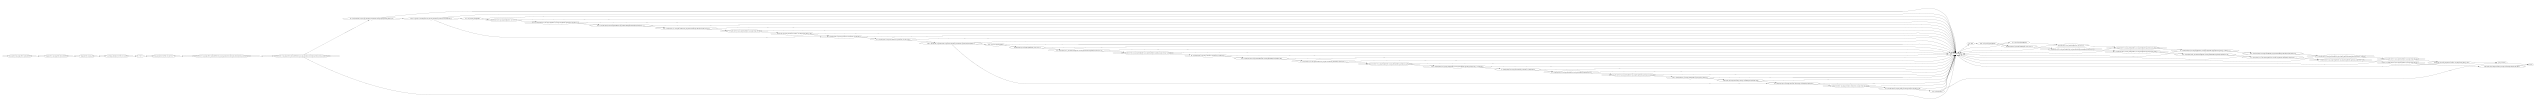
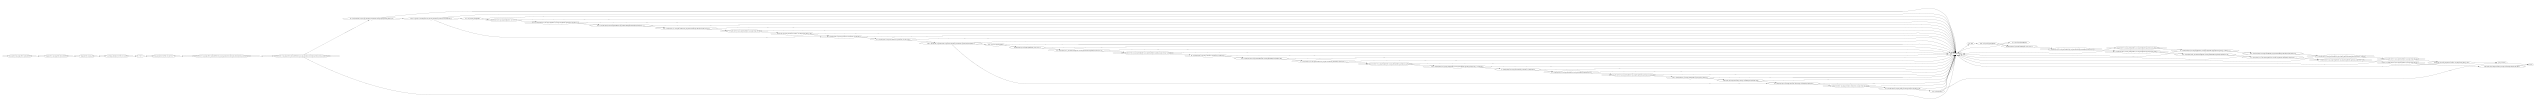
  digraph {
    fontname="PT Serif"
    rankdir=LR
    node [fontname="PT Serif"]
    edge [fontname="PT Serif"]
    "r0 := @parameter0: java.lang.reflect.AnnotatedElement"
    "r3 := @parameter1: java.lang.reflect.AnnotatedElement"
    n3 [label="r6 := @parameter2: java.lang.Class"]
    "$i0 = <javaT.lang.'annotation'.UnitTest: int numTests>"
    "$i1 = $i0 + 1"
    "<javaT.lang.'annotation'.UnitTest: int numTests> = $i1"
    "r2 = interfaceinvoke r0.<java.lang.reflect.AnnotatedElement: java.lang.'annotation'.Annotation getAnnotation(java.lang.Class)>(r1)"
    "r4 = interfaceinvoke r3.<java.lang.reflect.AnnotatedElement: java.lang.'annotation'.Annotation getAnnotation(java.lang.Class)>(r1)"
    "$z0 = interfaceinvoke r2.<java.lang.'annotation'.Annotation: boolean equals(java.lang.Object)>(r4)"
    "$r28 := @caughtexception"
    "if $z0 != 0 goto $i2 = interfaceinvoke r2.<java.lang.'annotation'.Annotation: int hashCode()>()"
    "r29 = $r28"
    "$r23 = new java.lang.StringBuilder"
    "$i2 = interfaceinvoke r2.<java.lang.'annotation'.Annotation: int hashCode()>()"
    "specialinvoke $r23.<java.lang.StringBuilder: void <init>()>()"
    "$i3 = interfaceinvoke r4.<java.lang.'annotation'.Annotation: int hashCode()>()"
    "$r24 = virtualinvoke $r23.<java.lang.StringBuilder: java.lang.StringBuilder append(java.lang.Object)>(r2)"
    "$r25 = virtualinvoke $r24.<java.lang.StringBuilder: java.lang.StringBuilder append(java.lang.String)>(\" != \")"
    "$r26 = virtualinvoke $r25.<java.lang.StringBuilder: java.lang.StringBuilder append(java.lang.Object)>(r4)"
    "$r27 = virtualinvoke $r26.<java.lang.StringBuilder: java.lang.String toString()>()"
    "staticinvoke <javaT.lang.'annotation'.UnitTest: void fail(java.lang.String)>($r27)"
    "if $i2 == $i3 goto $r5 = interfaceinvoke r2.<java.lang.'annotation'.Annotation: java.lang.String toString()>()"
    "$r13 = new java.lang.StringBuilder"
    "$r5 = interfaceinvoke r2.<java.lang.'annotation'.Annotation: java.lang.String toString()>()"
    "specialinvoke $r13.<java.lang.StringBuilder: void <init>()>()"
    "$r6 = interfaceinvoke r4.<java.lang.'annotation'.Annotation: java.lang.String toString()>()"
    "$r14 = virtualinvoke $r13.<java.lang.StringBuilder: java.lang.StringBuilder append(java.lang.Object)>(r2)"
    "$r15 = virtualinvoke $r14.<java.lang.StringBuilder: java.lang.StringBuilder append(java.lang.String)>(\".hashCode() [\")"
    "$i4 = interfaceinvoke r2.<java.lang.'annotation'.Annotation: int hashCode()>()"
    "$r16 = virtualinvoke $r15.<java.lang.StringBuilder: java.lang.StringBuilder append(int)>($i4)"
    "$r17 = virtualinvoke $r16.<java.lang.StringBuilder: java.lang.StringBuilder append(java.lang.String)>(\"] != \")"
    "$r18 = virtualinvoke $r17.<java.lang.StringBuilder: java.lang.StringBuilder append(java.lang.Object)>(r4)"
    "$r19 = virtualinvoke $r18.<java.lang.StringBuilder: java.lang.StringBuilder append(java.lang.String)>(\" .hashCode()[\")"
    "$i5 = interfaceinvoke r4.<java.lang.'annotation'.Annotation: int hashCode()>()"
    "$r20 = virtualinvoke $r19.<java.lang.StringBuilder: java.lang.StringBuilder append(int)>($i5)"
    "$r21 = virtualinvoke $r20.<java.lang.StringBuilder: java.lang.StringBuilder append(java.lang.String)>(\"]\")"
    "$r22 = virtualinvoke $r21.<java.lang.StringBuilder: java.lang.String toString()>()"
    "staticinvoke <javaT.lang.'annotation'.UnitTest: void fail(java.lang.String)>($r22)"
    "$z1 = virtualinvoke $r5.<java.lang.String: boolean equals(java.lang.Object)>($r6)"
    "if $z1 != 0 goto (branch)"
    "goto [?= return]"
    "$r7 = new java.lang.StringBuilder"
-   "specialinvoke $r7.<java.lang.StringBuilder: void <init>()>()"
    return
    "$r8 = virtualinvoke $r7.<java.lang.StringBuilder: java.lang.StringBuilder append(java.lang.Object)>(r2)"
    "$r9 = virtualinvoke $r8.<java.lang.StringBuilder: java.lang.StringBuilder append(java.lang.String)>(\".toString() != \")"
    "$r10 = virtualinvoke $r9.<java.lang.StringBuilder: java.lang.StringBuilder append(java.lang.Object)>(r4)"
    "$r11 = virtualinvoke $r10.<java.lang.StringBuilder: java.lang.StringBuilder append(java.lang.String)>(\".toString()\")"
    "$r12 = virtualinvoke $r11.<java.lang.StringBuilder: java.lang.String toString()>()"
    "staticinvoke <javaT.lang.'annotation'.UnitTest: void fail(java.lang.String)>($r12)"
    "$r30 = new java.lang.StringBuilder"
    "specialinvoke $r30.<java.lang.StringBuilder: void <init>()>()"
    "$r31 = virtualinvoke $r30.<java.lang.StringBuilder: java.lang.StringBuilder append(java.lang.Object)>(r2)"
    "$r32 = virtualinvoke $r31.<java.lang.StringBuilder: java.lang.StringBuilder append(java.lang.String)>(\" == \")"
    "$r33 = virtualinvoke $r32.<java.lang.StringBuilder: java.lang.StringBuilder append(java.lang.Object)>(r4)"
    "$r34 = virtualinvoke $r33.<java.lang.StringBuilder: java.lang.StringBuilder append(java.lang.String)>(\": \")"
    "$r35 = virtualinvoke $r34.<java.lang.StringBuilder: java.lang.StringBuilder append(java.lang.Object)>(r29)"
    "$r36 = virtualinvoke $r35.<java.lang.StringBuilder: java.lang.String toString()>()"
    "staticinvoke <javaT.lang.'annotation'.UnitTest: void fail(java.lang.String)>($r36)"
    "r0 := @parameter0: java.lang.reflect.AnnotatedElement" -> "r3 := @parameter1: java.lang.reflect.AnnotatedElement"
    "r3 := @parameter1: java.lang.reflect.AnnotatedElement" -> n3
    n3 -> "$i0 = <javaT.lang.'annotation'.UnitTest: int numTests>"
    "$i0 = <javaT.lang.'annotation'.UnitTest: int numTests>" -> "$i1 = $i0 + 1"
    "$i1 = $i0 + 1" -> "<javaT.lang.'annotation'.UnitTest: int numTests> = $i1"
    "<javaT.lang.'annotation'.UnitTest: int numTests> = $i1" -> "r2 = interfaceinvoke r0.<java.lang.reflect.AnnotatedElement: java.lang.'annotation'.Annotation getAnnotation(java.lang.Class)>(r1)"
    "r2 = interfaceinvoke r0.<java.lang.reflect.AnnotatedElement: java.lang.'annotation'.Annotation getAnnotation(java.lang.Class)>(r1)" -> "r4 = interfaceinvoke r3.<java.lang.reflect.AnnotatedElement: java.lang.'annotation'.Annotation getAnnotation(java.lang.Class)>(r1)"
    "r4 = interfaceinvoke r3.<java.lang.reflect.AnnotatedElement: java.lang.'annotation'.Annotation getAnnotation(java.lang.Class)>(r1)" -> "$z0 = interfaceinvoke r2.<java.lang.'annotation'.Annotation: boolean equals(java.lang.Object)>(r4)"
    "r4 = interfaceinvoke r3.<java.lang.reflect.AnnotatedElement: java.lang.'annotation'.Annotation getAnnotation(java.lang.Class)>(r1)" -> "$r28 := @caughtexception"
    "$z0 = interfaceinvoke r2.<java.lang.'annotation'.Annotation: boolean equals(java.lang.Object)>(r4)" -> "$r28 := @caughtexception"
    "$z0 = interfaceinvoke r2.<java.lang.'annotation'.Annotation: boolean equals(java.lang.Object)>(r4)" -> "if $z0 != 0 goto $i2 = interfaceinvoke r2.<java.lang.'annotation'.Annotation: int hashCode()>()"
    "$r28 := @caughtexception" -> "r29 = $r28"
    "if $z0 != 0 goto $i2 = interfaceinvoke r2.<java.lang.'annotation'.Annotation: int hashCode()>()" -> "$r28 := @caughtexception"
    "if $z0 != 0 goto $i2 = interfaceinvoke r2.<java.lang.'annotation'.Annotation: int hashCode()>()" -> "$r23 = new java.lang.StringBuilder"
    "if $z0 != 0 goto $i2 = interfaceinvoke r2.<java.lang.'annotation'.Annotation: int hashCode()>()" -> "$i2 = interfaceinvoke r2.<java.lang.'annotation'.Annotation: int hashCode()>()"
    "r29 = $r28" -> "$r30 = new java.lang.StringBuilder"
    "$r23 = new java.lang.StringBuilder" -> "$r28 := @caughtexception"
    "$r23 = new java.lang.StringBuilder" -> "specialinvoke $r23.<java.lang.StringBuilder: void <init>()>()"
    "$i2 = interfaceinvoke r2.<java.lang.'annotation'.Annotation: int hashCode()>()" -> "$r28 := @caughtexception"
    "$i2 = interfaceinvoke r2.<java.lang.'annotation'.Annotation: int hashCode()>()" -> "$i3 = interfaceinvoke r4.<java.lang.'annotation'.Annotation: int hashCode()>()"
    "specialinvoke $r23.<java.lang.StringBuilder: void <init>()>()" -> "$r28 := @caughtexception"
    "specialinvoke $r23.<java.lang.StringBuilder: void <init>()>()" -> "$r24 = virtualinvoke $r23.<java.lang.StringBuilder: java.lang.StringBuilder append(java.lang.Object)>(r2)"
    "$i3 = interfaceinvoke r4.<java.lang.'annotation'.Annotation: int hashCode()>()" -> "$r28 := @caughtexception"
    "$i3 = interfaceinvoke r4.<java.lang.'annotation'.Annotation: int hashCode()>()" -> "if $i2 == $i3 goto $r5 = interfaceinvoke r2.<java.lang.'annotation'.Annotation: java.lang.String toString()>()"
    "$r24 = virtualinvoke $r23.<java.lang.StringBuilder: java.lang.StringBuilder append(java.lang.Object)>(r2)" -> "$r28 := @caughtexception"
    "$r24 = virtualinvoke $r23.<java.lang.StringBuilder: java.lang.StringBuilder append(java.lang.Object)>(r2)" -> "$r25 = virtualinvoke $r24.<java.lang.StringBuilder: java.lang.StringBuilder append(java.lang.String)>(\" != \")"
    "$r25 = virtualinvoke $r24.<java.lang.StringBuilder: java.lang.StringBuilder append(java.lang.String)>(\" != \")" -> "$r28 := @caughtexception"
    "$r25 = virtualinvoke $r24.<java.lang.StringBuilder: java.lang.StringBuilder append(java.lang.String)>(\" != \")" -> "$r26 = virtualinvoke $r25.<java.lang.StringBuilder: java.lang.StringBuilder append(java.lang.Object)>(r4)"
    "$r26 = virtualinvoke $r25.<java.lang.StringBuilder: java.lang.StringBuilder append(java.lang.Object)>(r4)" -> "$r28 := @caughtexception"
    "$r26 = virtualinvoke $r25.<java.lang.StringBuilder: java.lang.StringBuilder append(java.lang.Object)>(r4)" -> "$r27 = virtualinvoke $r26.<java.lang.StringBuilder: java.lang.String toString()>()"
    "$r27 = virtualinvoke $r26.<java.lang.StringBuilder: java.lang.String toString()>()" -> "$r28 := @caughtexception"
    "$r27 = virtualinvoke $r26.<java.lang.StringBuilder: java.lang.String toString()>()" -> "staticinvoke <javaT.lang.'annotation'.UnitTest: void fail(java.lang.String)>($r27)"
    "staticinvoke <javaT.lang.'annotation'.UnitTest: void fail(java.lang.String)>($r27)" -> "$r28 := @caughtexception"
    "staticinvoke <javaT.lang.'annotation'.UnitTest: void fail(java.lang.String)>($r27)" -> "$i2 = interfaceinvoke r2.<java.lang.'annotation'.Annotation: int hashCode()>()"
    "if $i2 == $i3 goto $r5 = interfaceinvoke r2.<java.lang.'annotation'.Annotation: java.lang.String toString()>()" -> "$r28 := @caughtexception"
    "if $i2 == $i3 goto $r5 = interfaceinvoke r2.<java.lang.'annotation'.Annotation: java.lang.String toString()>()" -> "$r13 = new java.lang.StringBuilder"
    "if $i2 == $i3 goto $r5 = interfaceinvoke r2.<java.lang.'annotation'.Annotation: java.lang.String toString()>()" -> "$r5 = interfaceinvoke r2.<java.lang.'annotation'.Annotation: java.lang.String toString()>()"
    "$r13 = new java.lang.StringBuilder" -> "$r28 := @caughtexception"
    "$r13 = new java.lang.StringBuilder" -> "specialinvoke $r13.<java.lang.StringBuilder: void <init>()>()"
    "$r5 = interfaceinvoke r2.<java.lang.'annotation'.Annotation: java.lang.String toString()>()" -> "$r28 := @caughtexception"
    "$r5 = interfaceinvoke r2.<java.lang.'annotation'.Annotation: java.lang.String toString()>()" -> "$r6 = interfaceinvoke r4.<java.lang.'annotation'.Annotation: java.lang.String toString()>()"
    "specialinvoke $r13.<java.lang.StringBuilder: void <init>()>()" -> "$r28 := @caughtexception"
    "specialinvoke $r13.<java.lang.StringBuilder: void <init>()>()" -> "$r14 = virtualinvoke $r13.<java.lang.StringBuilder: java.lang.StringBuilder append(java.lang.Object)>(r2)"
    "$r6 = interfaceinvoke r4.<java.lang.'annotation'.Annotation: java.lang.String toString()>()" -> "$r28 := @caughtexception"
    "$r6 = interfaceinvoke r4.<java.lang.'annotation'.Annotation: java.lang.String toString()>()" -> "$z1 = virtualinvoke $r5.<java.lang.String: boolean equals(java.lang.Object)>($r6)"
    "$r14 = virtualinvoke $r13.<java.lang.StringBuilder: java.lang.StringBuilder append(java.lang.Object)>(r2)" -> "$r28 := @caughtexception"
    "$r14 = virtualinvoke $r13.<java.lang.StringBuilder: java.lang.StringBuilder append(java.lang.Object)>(r2)" -> "$r15 = virtualinvoke $r14.<java.lang.StringBuilder: java.lang.StringBuilder append(java.lang.String)>(\".hashCode() [\")"
    "$r15 = virtualinvoke $r14.<java.lang.StringBuilder: java.lang.StringBuilder append(java.lang.String)>(\".hashCode() [\")" -> "$r28 := @caughtexception"
    "$r15 = virtualinvoke $r14.<java.lang.StringBuilder: java.lang.StringBuilder append(java.lang.String)>(\".hashCode() [\")" -> "$i4 = interfaceinvoke r2.<java.lang.'annotation'.Annotation: int hashCode()>()"
    "$i4 = interfaceinvoke r2.<java.lang.'annotation'.Annotation: int hashCode()>()" -> "$r28 := @caughtexception"
    "$i4 = interfaceinvoke r2.<java.lang.'annotation'.Annotation: int hashCode()>()" -> "$r16 = virtualinvoke $r15.<java.lang.StringBuilder: java.lang.StringBuilder append(int)>($i4)"
    "$r16 = virtualinvoke $r15.<java.lang.StringBuilder: java.lang.StringBuilder append(int)>($i4)" -> "$r28 := @caughtexception"
    "$r16 = virtualinvoke $r15.<java.lang.StringBuilder: java.lang.StringBuilder append(int)>($i4)" -> "$r17 = virtualinvoke $r16.<java.lang.StringBuilder: java.lang.StringBuilder append(java.lang.String)>(\"] != \")"
    "$r17 = virtualinvoke $r16.<java.lang.StringBuilder: java.lang.StringBuilder append(java.lang.String)>(\"] != \")" -> "$r28 := @caughtexception"
    "$r17 = virtualinvoke $r16.<java.lang.StringBuilder: java.lang.StringBuilder append(java.lang.String)>(\"] != \")" -> "$r18 = virtualinvoke $r17.<java.lang.StringBuilder: java.lang.StringBuilder append(java.lang.Object)>(r4)"
    "$r18 = virtualinvoke $r17.<java.lang.StringBuilder: java.lang.StringBuilder append(java.lang.Object)>(r4)" -> "$r28 := @caughtexception"
    "$r18 = virtualinvoke $r17.<java.lang.StringBuilder: java.lang.StringBuilder append(java.lang.Object)>(r4)" -> "$r19 = virtualinvoke $r18.<java.lang.StringBuilder: java.lang.StringBuilder append(java.lang.String)>(\" .hashCode()[\")"
    "$r19 = virtualinvoke $r18.<java.lang.StringBuilder: java.lang.StringBuilder append(java.lang.String)>(\" .hashCode()[\")" -> "$r28 := @caughtexception"
    "$r19 = virtualinvoke $r18.<java.lang.StringBuilder: java.lang.StringBuilder append(java.lang.String)>(\" .hashCode()[\")" -> "$i5 = interfaceinvoke r4.<java.lang.'annotation'.Annotation: int hashCode()>()"
    "$i5 = interfaceinvoke r4.<java.lang.'annotation'.Annotation: int hashCode()>()" -> "$r28 := @caughtexception"
    "$i5 = interfaceinvoke r4.<java.lang.'annotation'.Annotation: int hashCode()>()" -> "$r20 = virtualinvoke $r19.<java.lang.StringBuilder: java.lang.StringBuilder append(int)>($i5)"
    "$r20 = virtualinvoke $r19.<java.lang.StringBuilder: java.lang.StringBuilder append(int)>($i5)" -> "$r28 := @caughtexception"
    "$r20 = virtualinvoke $r19.<java.lang.StringBuilder: java.lang.StringBuilder append(int)>($i5)" -> "$r21 = virtualinvoke $r20.<java.lang.StringBuilder: java.lang.StringBuilder append(java.lang.String)>(\"]\")"
    "$r21 = virtualinvoke $r20.<java.lang.StringBuilder: java.lang.StringBuilder append(java.lang.String)>(\"]\")" -> "$r28 := @caughtexception"
    "$r21 = virtualinvoke $r20.<java.lang.StringBuilder: java.lang.StringBuilder append(java.lang.String)>(\"]\")" -> "$r22 = virtualinvoke $r21.<java.lang.StringBuilder: java.lang.String toString()>()"
    "$r22 = virtualinvoke $r21.<java.lang.StringBuilder: java.lang.String toString()>()" -> "$r28 := @caughtexception"
    "$r22 = virtualinvoke $r21.<java.lang.StringBuilder: java.lang.String toString()>()" -> "staticinvoke <javaT.lang.'annotation'.UnitTest: void fail(java.lang.String)>($r22)"
    "staticinvoke <javaT.lang.'annotation'.UnitTest: void fail(java.lang.String)>($r22)" -> "$r28 := @caughtexception"
    "staticinvoke <javaT.lang.'annotation'.UnitTest: void fail(java.lang.String)>($r22)" -> "$r5 = interfaceinvoke r2.<java.lang.'annotation'.Annotation: java.lang.String toString()>()"
    "$z1 = virtualinvoke $r5.<java.lang.String: boolean equals(java.lang.Object)>($r6)" -> "$r28 := @caughtexception"
    "$z1 = virtualinvoke $r5.<java.lang.String: boolean equals(java.lang.Object)>($r6)" -> "if $z1 != 0 goto (branch)"
    "if $z1 != 0 goto (branch)" -> "$r28 := @caughtexception"
    "if $z1 != 0 goto (branch)" -> "goto [?= return]"
    "goto [?= return]" -> return
    "$r7 = new java.lang.StringBuilder" -> "$r28 := @caughtexception"
-   "$r7 = new java.lang.StringBuilder" -> "specialinvoke $r7.<java.lang.StringBuilder: void <init>()>()"
-   "specialinvoke $r7.<java.lang.StringBuilder: void <init>()>()" -> "$r28 := @caughtexception"
-   "specialinvoke $r7.<java.lang.StringBuilder: void <init>()>()" -> "$r8 = virtualinvoke $r7.<java.lang.StringBuilder: java.lang.StringBuilder append(java.lang.Object)>(r2)"
    "$r8 = virtualinvoke $r7.<java.lang.StringBuilder: java.lang.StringBuilder append(java.lang.Object)>(r2)" -> "$r28 := @caughtexception"
    "$r8 = virtualinvoke $r7.<java.lang.StringBuilder: java.lang.StringBuilder append(java.lang.Object)>(r2)" -> "$r9 = virtualinvoke $r8.<java.lang.StringBuilder: java.lang.StringBuilder append(java.lang.String)>(\".toString() != \")"
    "$r9 = virtualinvoke $r8.<java.lang.StringBuilder: java.lang.StringBuilder append(java.lang.String)>(\".toString() != \")" -> "$r28 := @caughtexception"
    "$r9 = virtualinvoke $r8.<java.lang.StringBuilder: java.lang.StringBuilder append(java.lang.String)>(\".toString() != \")" -> "$r10 = virtualinvoke $r9.<java.lang.StringBuilder: java.lang.StringBuilder append(java.lang.Object)>(r4)"
    "$r10 = virtualinvoke $r9.<java.lang.StringBuilder: java.lang.StringBuilder append(java.lang.Object)>(r4)" -> "$r28 := @caughtexception"
    "$r10 = virtualinvoke $r9.<java.lang.StringBuilder: java.lang.StringBuilder append(java.lang.Object)>(r4)" -> "$r11 = virtualinvoke $r10.<java.lang.StringBuilder: java.lang.StringBuilder append(java.lang.String)>(\".toString()\")"
    "$r11 = virtualinvoke $r10.<java.lang.StringBuilder: java.lang.StringBuilder append(java.lang.String)>(\".toString()\")" -> "$r28 := @caughtexception"
    "$r11 = virtualinvoke $r10.<java.lang.StringBuilder: java.lang.StringBuilder append(java.lang.String)>(\".toString()\")" -> "$r12 = virtualinvoke $r11.<java.lang.StringBuilder: java.lang.String toString()>()"
    "$r12 = virtualinvoke $r11.<java.lang.StringBuilder: java.lang.String toString()>()" -> "$r28 := @caughtexception"
    "$r12 = virtualinvoke $r11.<java.lang.StringBuilder: java.lang.String toString()>()" -> "staticinvoke <javaT.lang.'annotation'.UnitTest: void fail(java.lang.String)>($r12)"
    "staticinvoke <javaT.lang.'annotation'.UnitTest: void fail(java.lang.String)>($r12)" -> "$r28 := @caughtexception"
    "staticinvoke <javaT.lang.'annotation'.UnitTest: void fail(java.lang.String)>($r12)" -> "goto [?= return]"
    "$r30 = new java.lang.StringBuilder" -> "$r7 = new java.lang.StringBuilder"
    "$r30 = new java.lang.StringBuilder" -> "specialinvoke $r30.<java.lang.StringBuilder: void <init>()>()"
    "specialinvoke $r30.<java.lang.StringBuilder: void <init>()>()" -> "$r31 = virtualinvoke $r30.<java.lang.StringBuilder: java.lang.StringBuilder append(java.lang.Object)>(r2)"
    "$r31 = virtualinvoke $r30.<java.lang.StringBuilder: java.lang.StringBuilder append(java.lang.Object)>(r2)" -> "$r32 = virtualinvoke $r31.<java.lang.StringBuilder: java.lang.StringBuilder append(java.lang.String)>(\" == \")"
    "$r32 = virtualinvoke $r31.<java.lang.StringBuilder: java.lang.StringBuilder append(java.lang.String)>(\" == \")" -> "$r33 = virtualinvoke $r32.<java.lang.StringBuilder: java.lang.StringBuilder append(java.lang.Object)>(r4)"
    "$r33 = virtualinvoke $r32.<java.lang.StringBuilder: java.lang.StringBuilder append(java.lang.Object)>(r4)" -> "$r34 = virtualinvoke $r33.<java.lang.StringBuilder: java.lang.StringBuilder append(java.lang.String)>(\": \")"
    "$r34 = virtualinvoke $r33.<java.lang.StringBuilder: java.lang.StringBuilder append(java.lang.String)>(\": \")" -> "$r35 = virtualinvoke $r34.<java.lang.StringBuilder: java.lang.StringBuilder append(java.lang.Object)>(r29)"
    "$r35 = virtualinvoke $r34.<java.lang.StringBuilder: java.lang.StringBuilder append(java.lang.Object)>(r29)" -> "$r36 = virtualinvoke $r35.<java.lang.StringBuilder: java.lang.String toString()>()"
    "$r36 = virtualinvoke $r35.<java.lang.StringBuilder: java.lang.String toString()>()" -> "staticinvoke <javaT.lang.'annotation'.UnitTest: void fail(java.lang.String)>($r36)"
    "staticinvoke <javaT.lang.'annotation'.UnitTest: void fail(java.lang.String)>($r36)" -> return
  }
